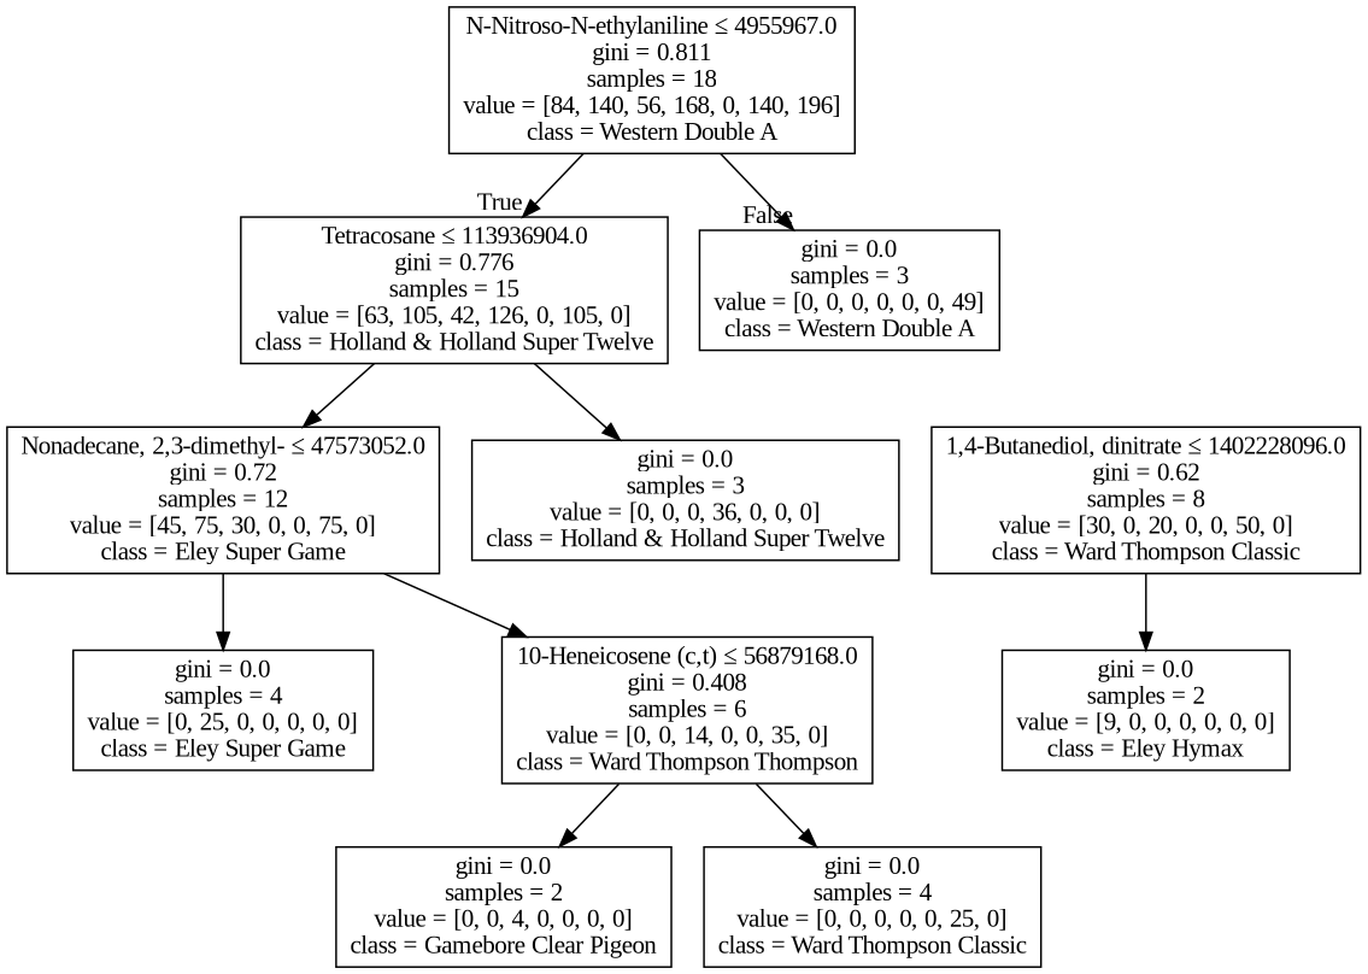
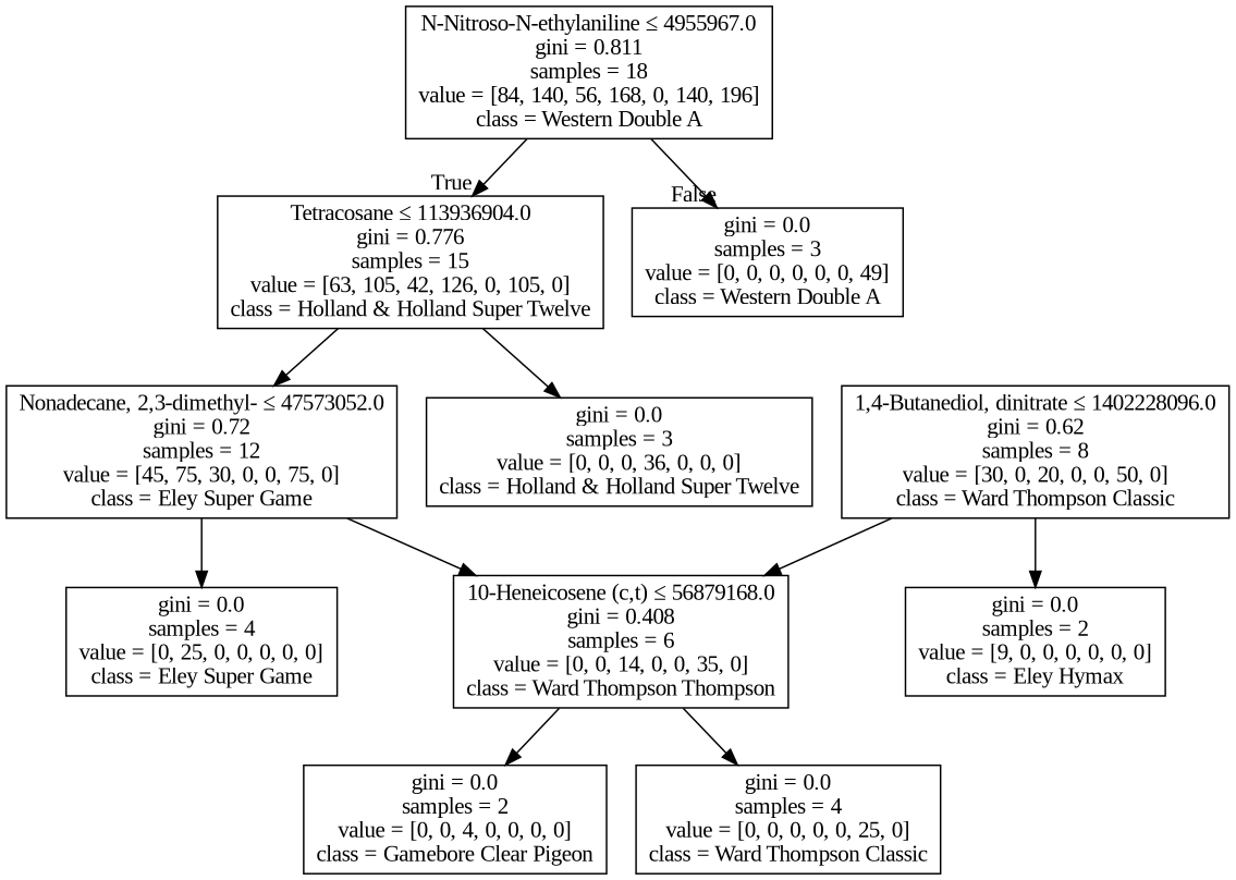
  digraph {
    fontname="Liberation Serif"
    node [fontname="Liberation Serif" shape=box]
    edge [fontname="Liberation Serif"]
    n1 [label=<N-Nitroso-N-ethylaniline &le; 4955967.0<br/>gini = 0.811<br/>samples = 18<br/>value = [84, 140, 56, 168, 0, 140, 196]<br/>class = Western Double A>]
    n2 [label=<Tetracosane &le; 113936904.0<br/>gini = 0.776<br/>samples = 15<br/>value = [63, 105, 42, 126, 0, 105, 0]<br/>class = Holland &amp; Holland Super Twelve>]
    n3 [label=<gini = 0.0<br/>samples = 3<br/>value = [0, 0, 0, 0, 0, 0, 49]<br/>class = Western Double A>]
    n4 [label=<Nonadecane, 2,3-dimethyl- &le; 47573052.0<br/>gini = 0.72<br/>samples = 12<br/>value = [45, 75, 30, 0, 0, 75, 0]<br/>class = Eley Super Game>]
    n5 [label=<gini = 0.0<br/>samples = 3<br/>value = [0, 0, 0, 36, 0, 0, 0]<br/>class = Holland &amp; Holland Super Twelve>]
    n6 [label=<gini = 0.0<br/>samples = 4<br/>value = [0, 25, 0, 0, 0, 0, 0]<br/>class = Eley Super Game>]
    n7 [label=<10-Heneicosene (c,t) &le; 56879168.0<br/>gini = 0.408<br/>samples = 6<br/>value = [0, 0, 14, 0, 0, 35, 0]<br/>class = Ward Thompson Thompson>]
    n8 [label=<1,4-Butanediol, dinitrate &le; 1402228096.0<br/>gini = 0.62<br/>samples = 8<br/>value = [30, 0, 20, 0, 0, 50, 0]<br/>class = Ward Thompson Classic>]
    n9 [label=<gini = 0.0<br/>samples = 2<br/>value = [9, 0, 0, 0, 0, 0, 0]<br/>class = Eley Hymax>]
    n10 [label=<gini = 0.0<br/>samples = 2<br/>value = [0, 0, 4, 0, 0, 0, 0]<br/>class = Gamebore Clear Pigeon>]
    n11 [label=<gini = 0.0<br/>samples = 4<br/>value = [0, 0, 0, 0, 0, 25, 0]<br/>class = Ward Thompson Classic>]
    n1 -> n2 [headlabel=True labelangle=45 labeldistance=2.5]
    n1 -> n3 [headlabel=False labelangle=-45 labeldistance=2.5]
    n2 -> n4
    n2 -> n5
    n4 -> n6
    n4 -> n7
    n7 -> n10
    n7 -> n11
+   n8 -> n7
    n8 -> n9
  }
